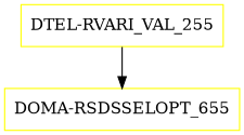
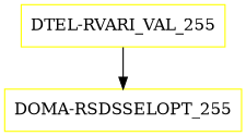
  digraph {
    node [color=yellow shape=box]
    "DTEL-RVARI_VAL_255"
-   "DOMA-RSDSSELOPT_255" [label="DOMA-RSDSSELOPT_655"]
+   "DOMA-RSDSSELOPT_255"
    "DTEL-RVARI_VAL_255" -> "DOMA-RSDSSELOPT_255"
  }
